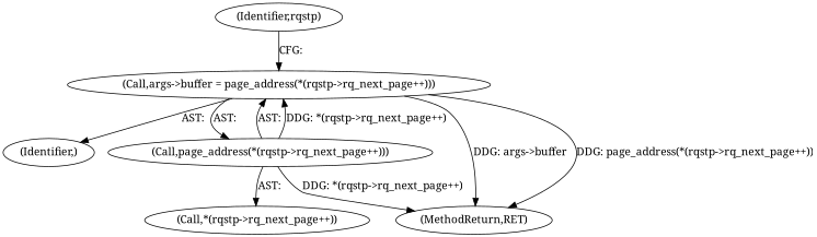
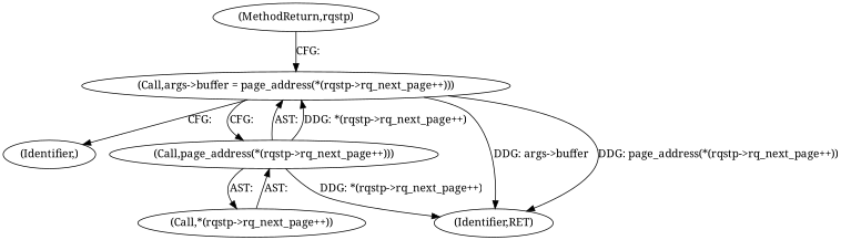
  digraph {
    fontname="Noto Serif"
    node [fontname="Noto Serif"]
    edge [fontname="Noto Serif"]
    n1 [label="(Call,args->buffer = page_address(*(rqstp->rq_next_page++)))"]
    n2 [label="(Call,page_address(*(rqstp->rq_next_page++)))"]
    n3 [label="(Identifier,)"]
-   n4 [label="(MethodReturn,RET)"]
+   n4 [label="(Identifier,RET)"]
    n5 [label="(Call,*(rqstp->rq_next_page++))"]
-   n6 [label="(Identifier,rqstp)"]
-   n1 -> n2 [label="AST: "]
-   n1 -> n3 [label="AST: "]
+   n6 [label="(MethodReturn,rqstp)"]
+   n1 -> n2 [label="CFG: "]
+   n1 -> n3 [label="CFG: "]
    n1 -> n4 [label="DDG: args->buffer"]
    n1 -> n4 [label="DDG: page_address(*(rqstp->rq_next_page++))"]
    n2 -> n1 [label="AST: "]
    n2 -> n1 [label="DDG: *(rqstp->rq_next_page++)"]
    n2 -> n4 [label="DDG: *(rqstp->rq_next_page++)"]
    n2 -> n5 [label="AST: "]
+   n5 -> n2 [label="AST: "]
    n6 -> n1 [label="CFG: "]
  }
